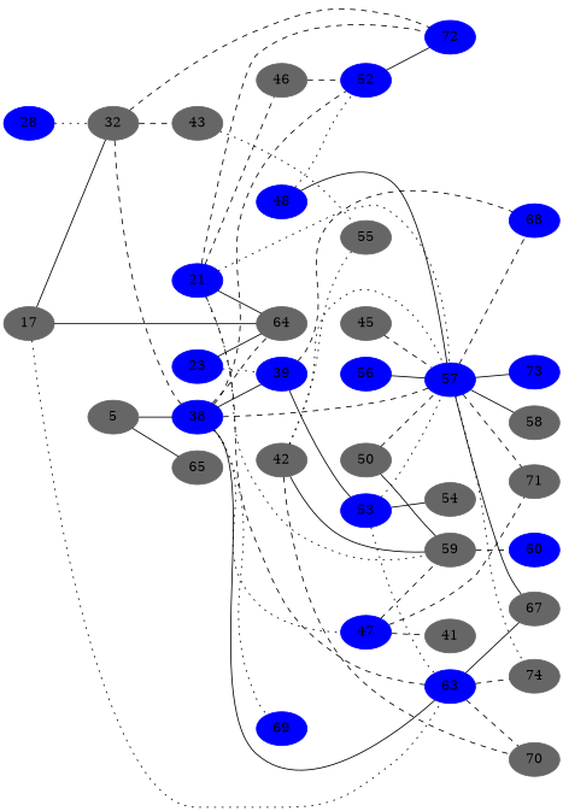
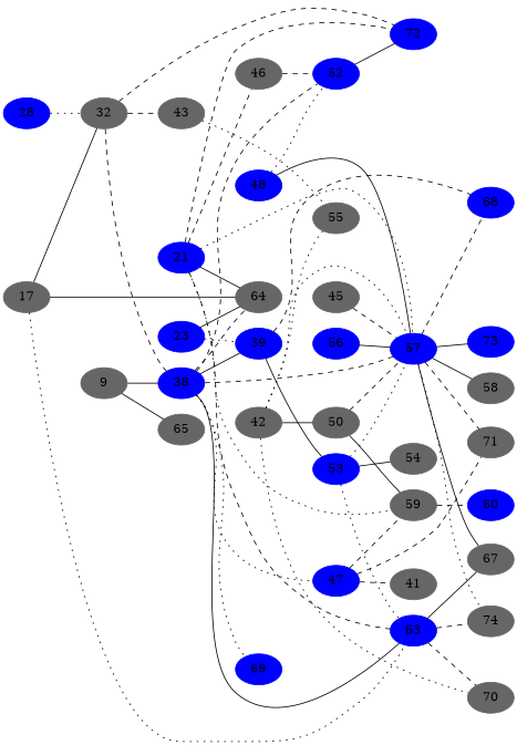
  graph {
    rankdir=LR
    node [color=gray40 style=filled]
    edge [style=dashed]
    38 [color=blue super="+37+36+33+8"]
    63 [color=blue super="+26+25+22"]
    64 [super="+15+13"]
    57 [color=blue super="+12+34+41"]
    39 [color=blue]
    47 [color=blue super="+27"]
    52 [color=blue super="+49"]
    69 [color=blue]
-   9 [label=5]
+   9
    65
    32 [super="+19"]
    72 [color=blue super="+24"]
    43
    17
    70 [super="+62"]
    67 [super="+66"]
    74
    21 [color=blue super="+14"]
    46 [super="+44"]
    59 [super="+18"]
    68 [color=blue]
    71
    58 [super="+40"]
    73 [color=blue]
    60 [color=blue]
    23 [color=blue super="+5"]
    53 [color=blue]
    28 [color=blue]
    55
    n30 [label=41]
    54
    42 [super="+16"]
    45
    48 [color=blue]
    50
    56 [color=blue]
    38 -- 63 [style=solid]
    38 -- 64 [weight=3]
    38 -- 57 [weight=3]
    38 -- 39 [style=solid weight=2]
    38 -- 47 [style=dotted]
    38 -- 52
    38 -- 69 [style=dotted]
    63 -- 70
    63 -- 67 [style=solid]
    63 -- 74
    57 -- 67 [style=solid]
    57 -- 74 [style=dotted]
    57 -- 68
    57 -- 71
    57 -- 58 [style=solid]
    57 -- 73 [style=solid]
    39 -- 68
    39 -- 53 [style=solid]
    47 -- 59
    47 -- 71
    47 -- n30
    52 -- 72 [style=solid weight=2]
    9 -- 38 [style=solid weight=2]
    9 -- 65 [style=solid]
    32 -- 38
    32 -- 72 [weight=2]
    32 -- 43
    43 -- 55 [style=dotted]
    17 -- 63 [style=dotted]
    17 -- 64 [style=solid]
    17 -- 32 [style=solid]
    21 -- 63 [weight=3]
    21 -- 64 [style=solid weight=2]
    21 -- 57 [style=dotted]
    21 -- 72
    21 -- 46
    21 -- 59 [style=dotted]
    46 -- 52
    59 -- 60
    23 -- 64 [style=solid]
    23 -- 39 [style=dotted]
    53 -- 63 [style=dotted]
    53 -- 57 [style=dotted]
    53 -- 54 [style=solid]
    28 -- 32 [style=dotted]
    42 -- 57 [style=dotted weight=3]
-   42 -- 70
-   42 -- 59 [style=solid weight=2]
+   42 -- 70 [style=dotted]
+   42 -- 50 [style=solid weight=2]
    42 -- 55 [style=dotted]
    45 -- 57
    48 -- 57 [style=solid]
    48 -- 52 [style=dotted]
    50 -- 57
    50 -- 59 [style=solid]
    56 -- 57 [style=solid]
  }
